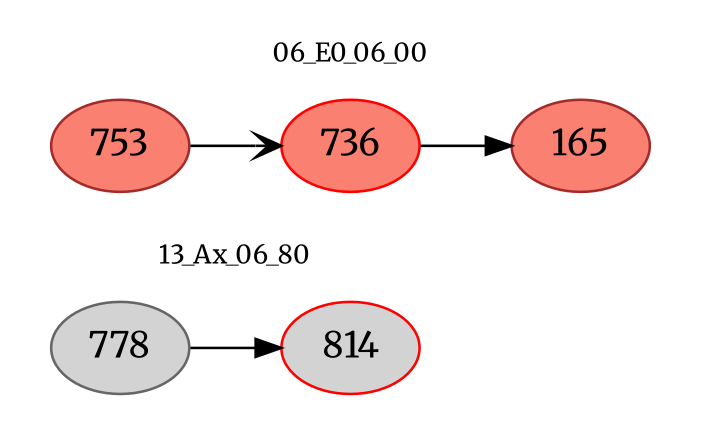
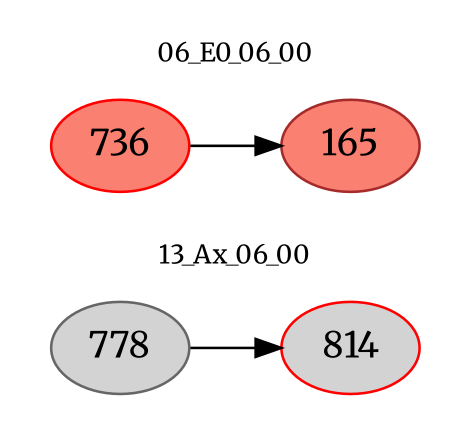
  digraph {
    fontname=Merriweather
    rankdir=LR
    node [color=red fillcolor=salmon fontname=Merriweather style=filled]
    edge [arrowhead=normal color=black fontname=Merriweather]
    n1 [color=gray40 fillcolor=lightgrey label=778]
    n2 [fillcolor=lightgrey label=814]
-   n3 [color=brown label=753]
    n4 [label=736]
    n5 [color=brown label=165]
    subgraph cluster_1 {
      color=white
      fontsize=10
-     label="13_Ax_06_80"
+     label="13_Ax_06_00"
      n1
      n2
    }
    subgraph cluster_2 {
      color=white
      fontsize=10
      label="06_E0_06_00"
-     n3
      n4
      n5
    }
    n1 -> n2
-   n3 -> n4 [arrowhead=vee]
    n4 -> n5
  }
